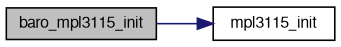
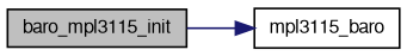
  digraph {
    rankdir=LR
    node [color=black fontname=FreeSans fontsize=10 shape=record style=filled]
    n1 [fillcolor=grey75 fontcolor=black height=0.2 label=baro_mpl3115_init width=0.4]
-   n2 [fillcolor=white height=0.2 label=mpl3115_init width=0.4]
+   n2 [fillcolor=white height=0.2 label=mpl3115_baro width=0.4]
    n1 -> n2 [color=midnightblue fontname=FreeSans fontsize=10 labelfontname=FreeSans labelfontsize=10 style=solid]
  }
